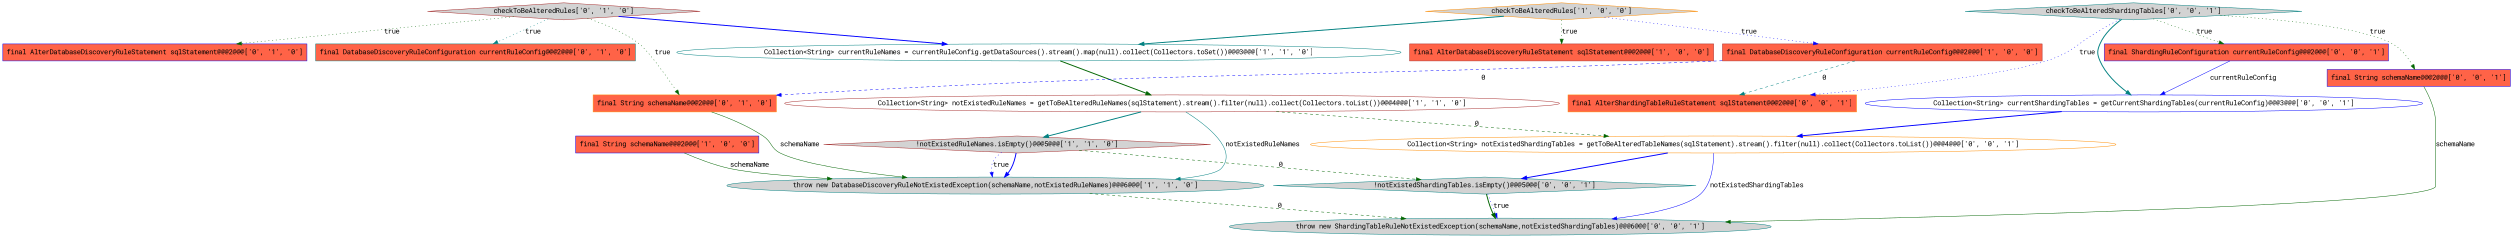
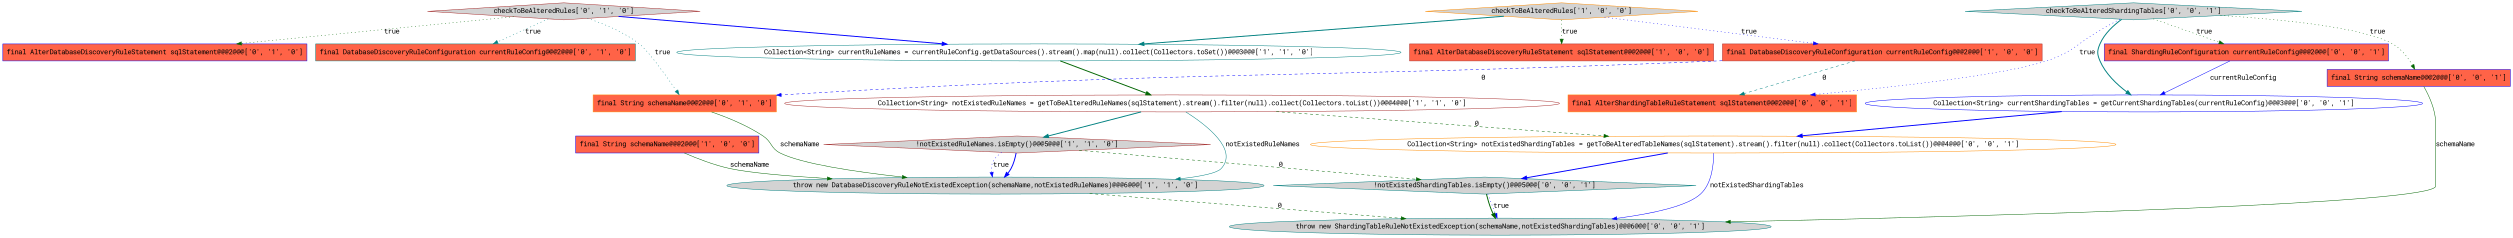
  digraph {
    fontname="Roboto Mono"
    node [color=teal fillcolor=tomato fontname="Roboto Mono" shape=box style=filled]
    edge [color=darkgreen fontname="Roboto Mono" style=dotted]
    n1 [color=darkorange label="final AlterShardingTableRuleStatement sqlStatement@@@2@@@['0', '0', '1']"]
    n2 [color=blue label="final String schemaName@@@2@@@['1', '0', '0']"]
    n3 [fillcolor=lightgray label="throw new DatabaseDiscoveryRuleNotExistedException(schemaName,notExistedRuleNames)@@@6@@@['1', '1', '0']" shape=ellipse]
    n4 [fillcolor=lightgray label="throw new ShardingTableRuleNotExistedException(schemaName,notExistedShardingTables)@@@6@@@['0', '0', '1']" shape=ellipse]
    n5 [color=brown fillcolor=white label="Collection<String> notExistedRuleNames = getToBeAlteredRuleNames(sqlStatement).stream().filter(null).collect(Collectors.toList())@@@4@@@['1', '1', '0']" shape=ellipse]
    n6 [color=brown fillcolor=lightgray label="!notExistedRuleNames.isEmpty()@@@5@@@['1', '1', '0']" shape=diamond]
    n7 [color=darkorange fillcolor=white label="Collection<String> notExistedShardingTables = getToBeAlteredTableNames(sqlStatement).stream().filter(null).collect(Collectors.toList())@@@4@@@['0', '0', '1']" shape=ellipse]
    n8 [fillcolor=lightgray label="!notExistedShardingTables.isEmpty()@@@5@@@['0', '0', '1']" shape=diamond]
    n9 [color=brown fillcolor=lightgray label="checkToBeAlteredRules['0', '1', '0']" shape=diamond]
    n10 [label="final DatabaseDiscoveryRuleConfiguration currentRuleConfig@@@2@@@['0', '1', '0']"]
    n11 [color=darkorange label="final String schemaName@@@2@@@['0', '1', '0']"]
    n12 [color=blue label="final AlterDatabaseDiscoveryRuleStatement sqlStatement@@@2@@@['0', '1', '0']"]
    n13 [fillcolor=white label="Collection<String> currentRuleNames = currentRuleConfig.getDataSources().stream().map(null).collect(Collectors.toSet())@@@3@@@['1', '1', '0']" shape=ellipse]
    n14 [color=brown label="final AlterDatabaseDiscoveryRuleStatement sqlStatement@@@2@@@['1', '0', '0']"]
    n15 [color=darkorange fillcolor=lightgray label="checkToBeAlteredRules['1', '0', '0']" shape=diamond]
    n16 [color=brown label="final DatabaseDiscoveryRuleConfiguration currentRuleConfig@@@2@@@['1', '0', '0']"]
    n17 [color=blue fillcolor=white label="Collection<String> currentShardingTables = getCurrentShardingTables(currentRuleConfig)@@@3@@@['0', '0', '1']" shape=ellipse]
    n18 [color=blue label="final ShardingRuleConfiguration currentRuleConfig@@@2@@@['0', '0', '1']"]
    n19 [fillcolor=lightgray label="checkToBeAlteredShardingTables['0', '0', '1']" shape=diamond]
    n20 [color=blue label="final String schemaName@@@2@@@['0', '0', '1']"]
    n2 -> n3 [label=schemaName style=solid]
    n3 -> n4 [label=0 style=dashed]
    n5 -> n3 [color=teal label=notExistedRuleNames style=solid]
    n5 -> n6 [color=teal style=bold]
    n5 -> n7 [label=0 style=dashed]
    n6 -> n3 [color=blue style=bold]
    n6 -> n3 [color=blue label=true]
    n6 -> n8 [label=0 style=dashed]
    n7 -> n4 [color=blue label=notExistedShardingTables style=solid]
    n7 -> n8 [color=blue style=bold]
    n8 -> n4 [color=blue label=true]
    n8 -> n4 [style=bold]
    n9 -> n10 [color=teal label=true]
-   n9 -> n11 [label=true]
+   n9 -> n11 [color=teal label=true]
    n9 -> n12 [label=true]
    n9 -> n13 [color=blue style=bold]
    n11 -> n3 [label=schemaName style=solid]
    n13 -> n5 [style=bold]
    n15 -> n13 [color=teal style=bold]
    n15 -> n14 [label=true]
    n15 -> n16 [color=blue label=true]
    n16 -> n1 [color=teal label=0 style=dashed]
    n16 -> n11 [color=blue label=0 style=dashed]
    n17 -> n7 [color=blue style=bold]
    n18 -> n17 [color=blue label=currentRuleConfig style=solid]
    n19 -> n1 [color=blue label=true]
    n19 -> n17 [color=teal style=bold]
    n19 -> n18 [label=true]
    n19 -> n20 [label=true]
    n20 -> n4 [label=schemaName style=solid]
  }
